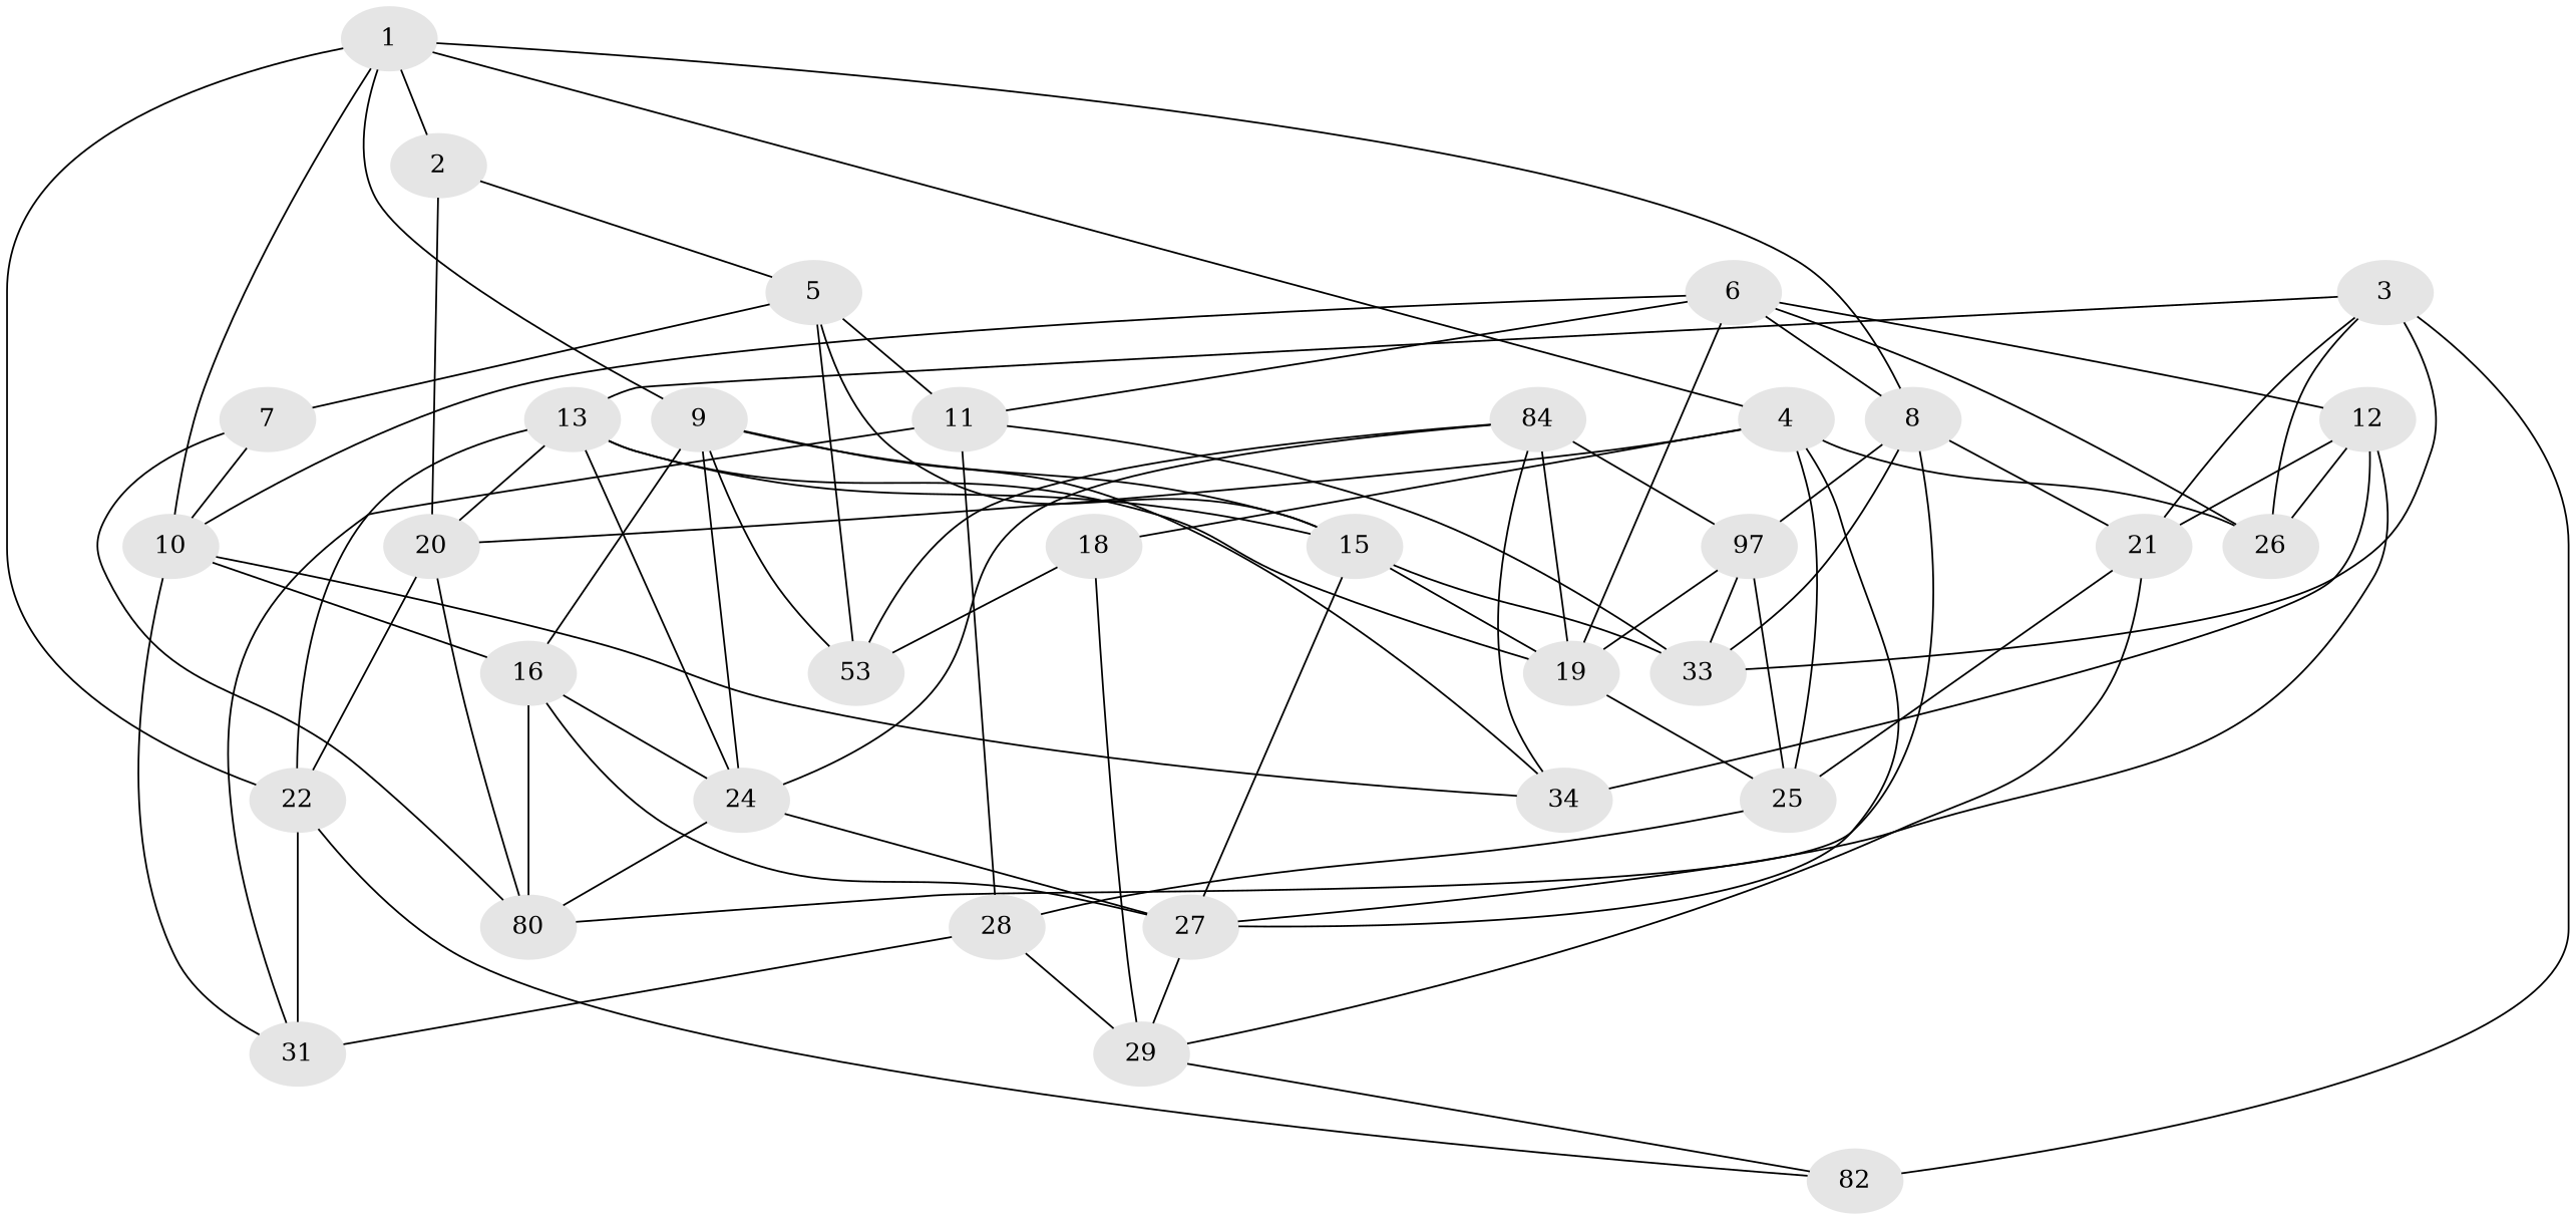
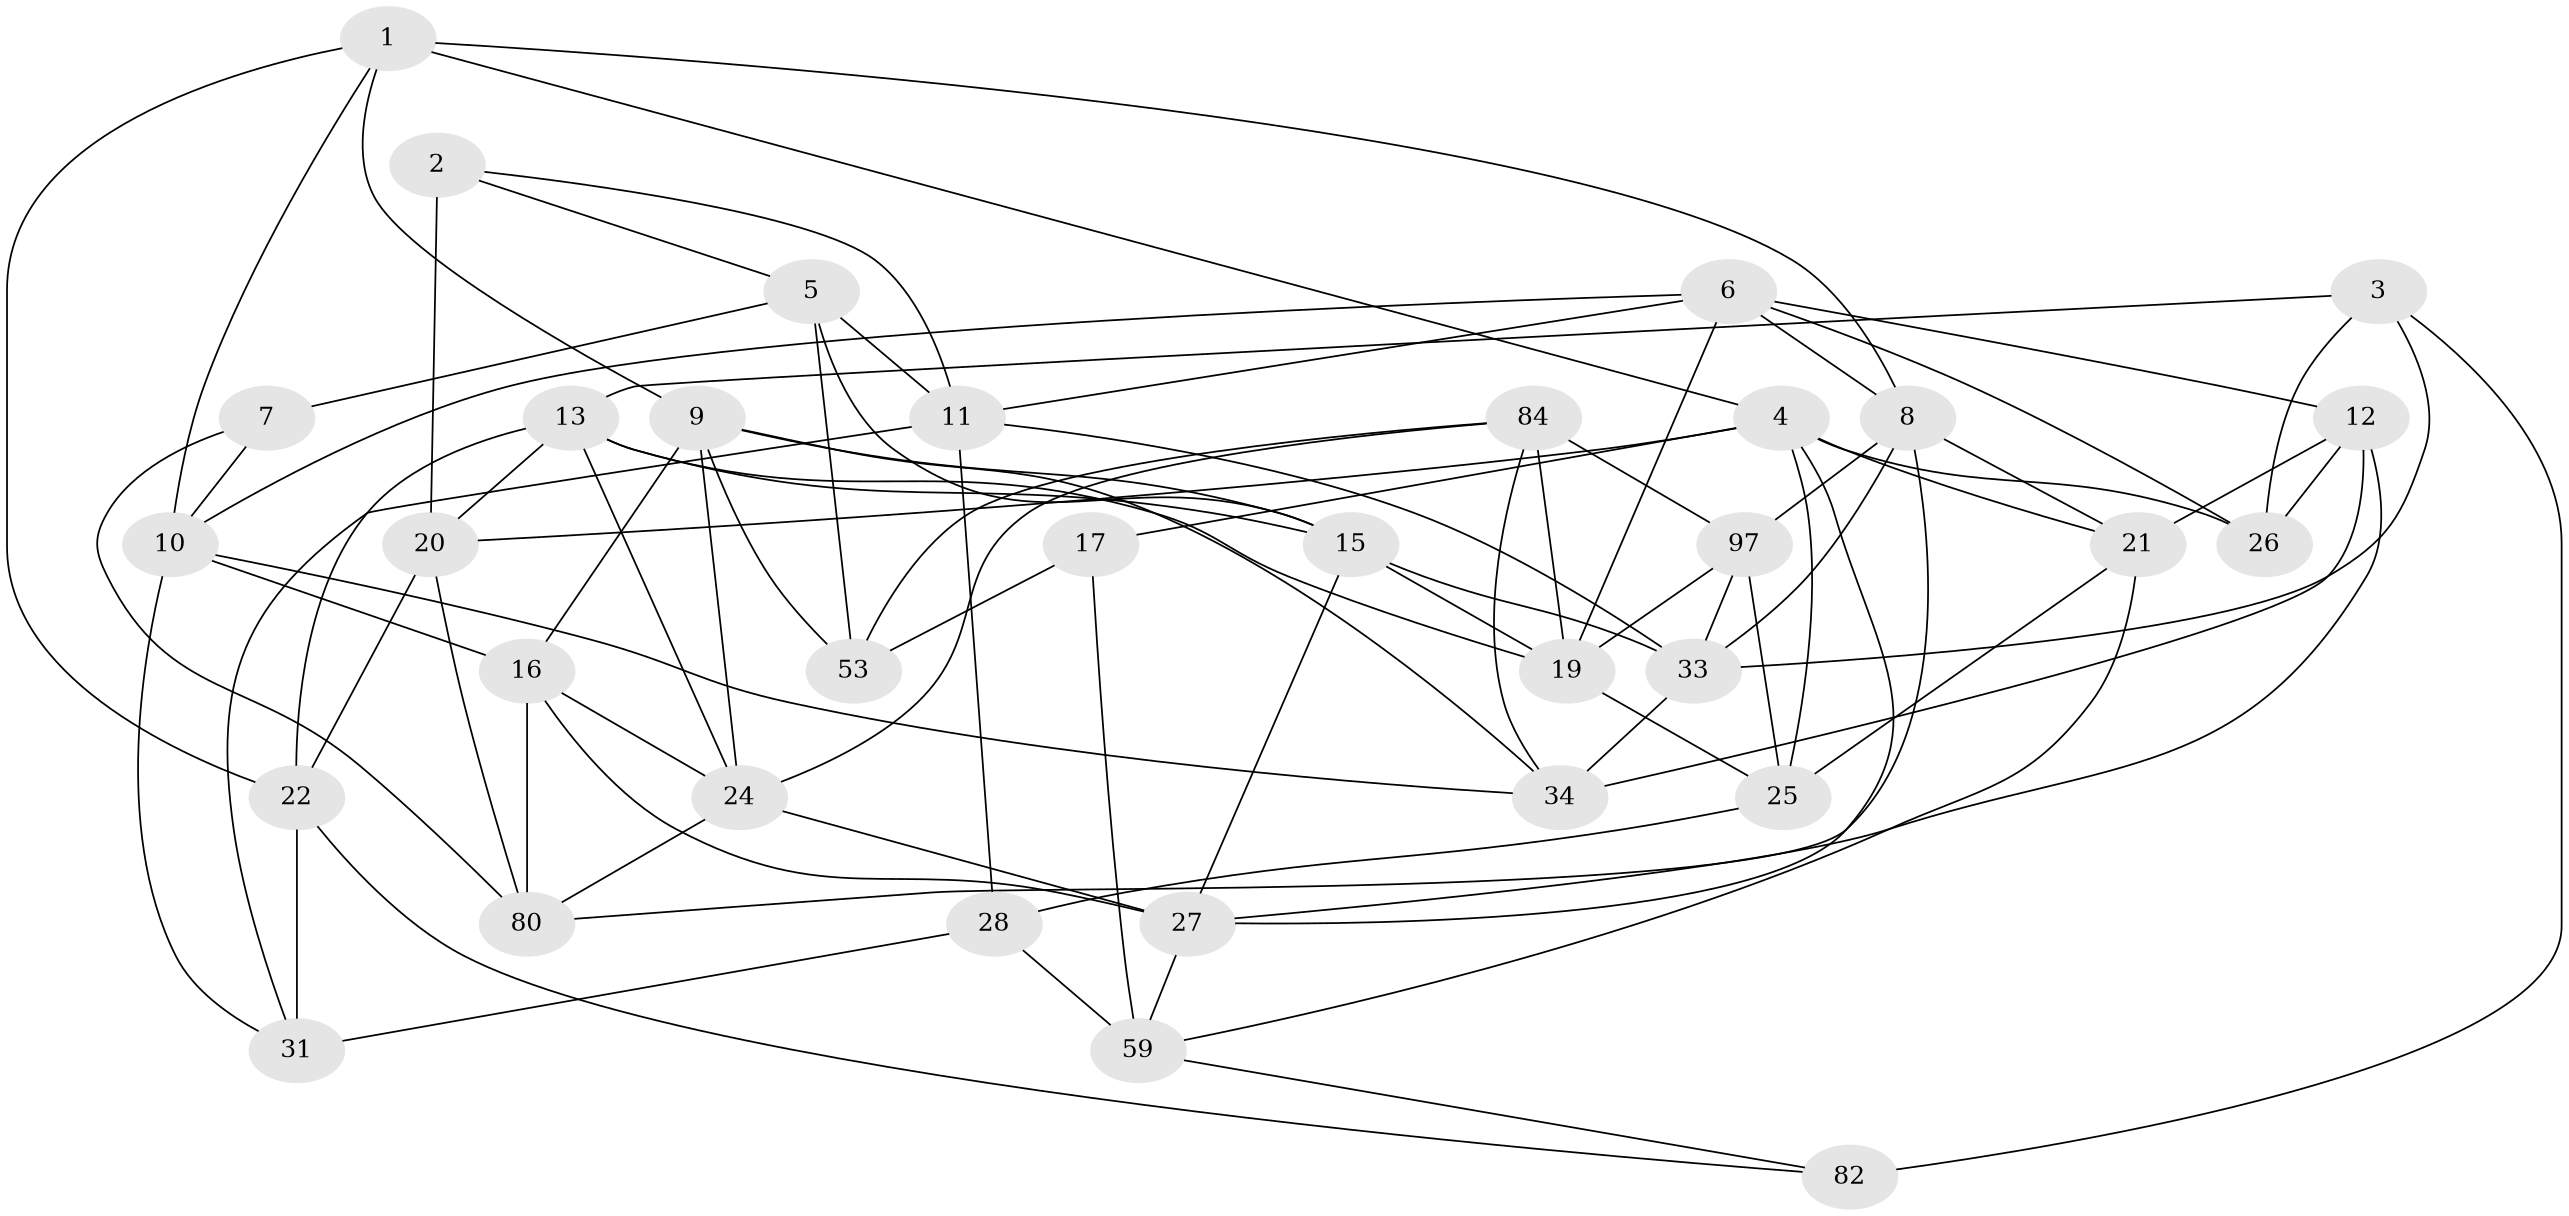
  graph {
    node [color=gray90 style=filled]
    edge [weight=1.0]
    1
    2
    4
    8
    9
    10
    22
    5
    20
    26
-   18
+   18 [label=17]
    25
    27
    21
    33
    n16 [label=80]
    n17 [label=97]
    15
    n19 [label=53]
    16
    24
    34
    31
    n24 [label=82]
    7
    11
    3
    13
    19
-   29
+   29 [label=59]
    28
    6
    12
    n34 [label=84]
-   1 -- 2
+   11 -- 2
    1 -- 4
    1 -- 8
    1 -- 9
    1 -- 10
    1 -- 22
    2 -- 5
    2 -- 20 [weight=2.0]
    4 -- 20
    4 -- 26
    4 -- 18
    4 -- 25
    4 -- 27
    8 -- 21
    8 -- 33
    8 -- n16
    8 -- n17
    9 -- 15
    9 -- n19
    9 -- 16
    9 -- 24
    9 -- 34
    10 -- 16
    10 -- 34
    10 -- 31
    22 -- 31 [weight=2.0]
    22 -- n24
    5 -- 15
    5 -- n19
    5 -- 7
    5 -- 11 [weight=2.0]
    20 -- 22
    20 -- n16
    18 -- n19
    18 -- 29 [weight=2.0]
    25 -- 28
    27 -- 29
    21 -- 25 [weight=2.0]
    21 -- 29
+   33 -- 34
    n17 -- 25
    n17 -- 33
    n17 -- 19
    15 -- 27
    15 -- 33
    15 -- 19
    16 -- 27
    16 -- n16 [weight=2.0]
    16 -- 24
    24 -- 27
    24 -- n16
    7 -- 10
    7 -- n16
    11 -- 33
    11 -- 31
    11 -- 28
    3 -- 26
-   3 -- 21
+   4 -- 21
    3 -- 33
    3 -- n24 [weight=2.0]
    3 -- 13
    13 -- 22
    13 -- 20
    13 -- 15
    13 -- 24
    13 -- 19
    19 -- 25
    29 -- n24
    28 -- 31 [weight=2.0]
    28 -- 29
    6 -- 8
    6 -- 10
    6 -- 26
    6 -- 11
    6 -- 19
    6 -- 12
    12 -- 26
    12 -- 27
    12 -- 21
    12 -- 34 [weight=2.0]
    n34 -- n17 [weight=2.0]
    n34 -- n19
    n34 -- 24
    n34 -- 34
    n34 -- 19
  }
